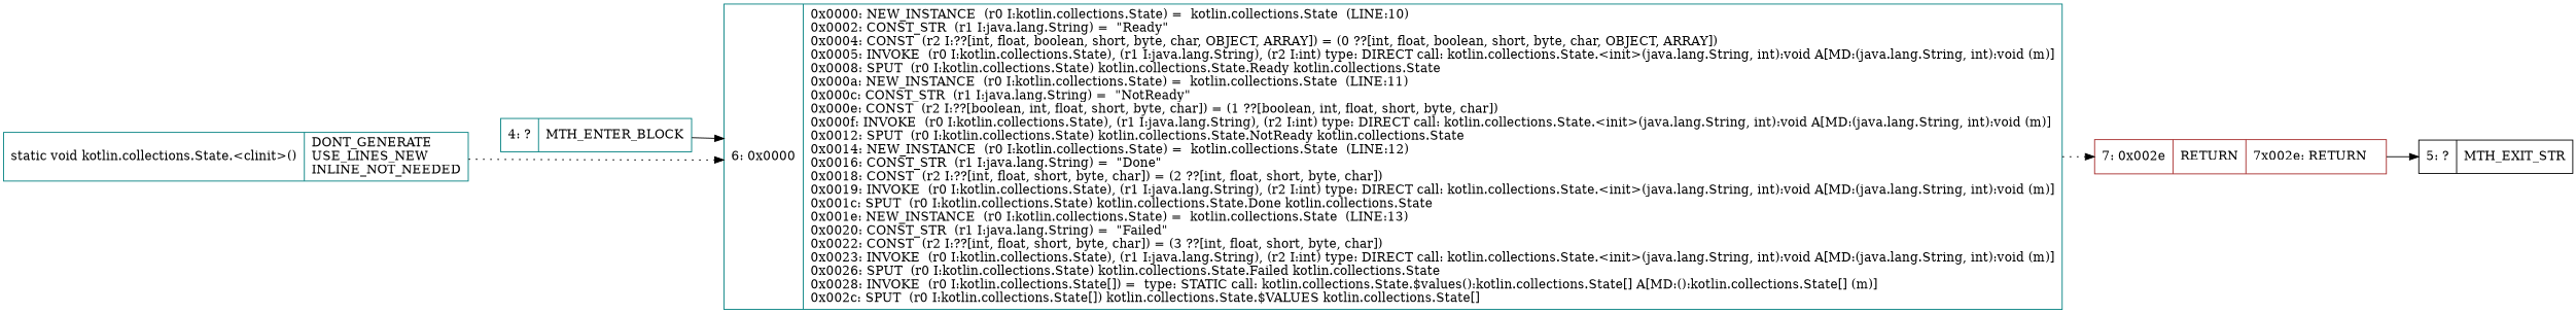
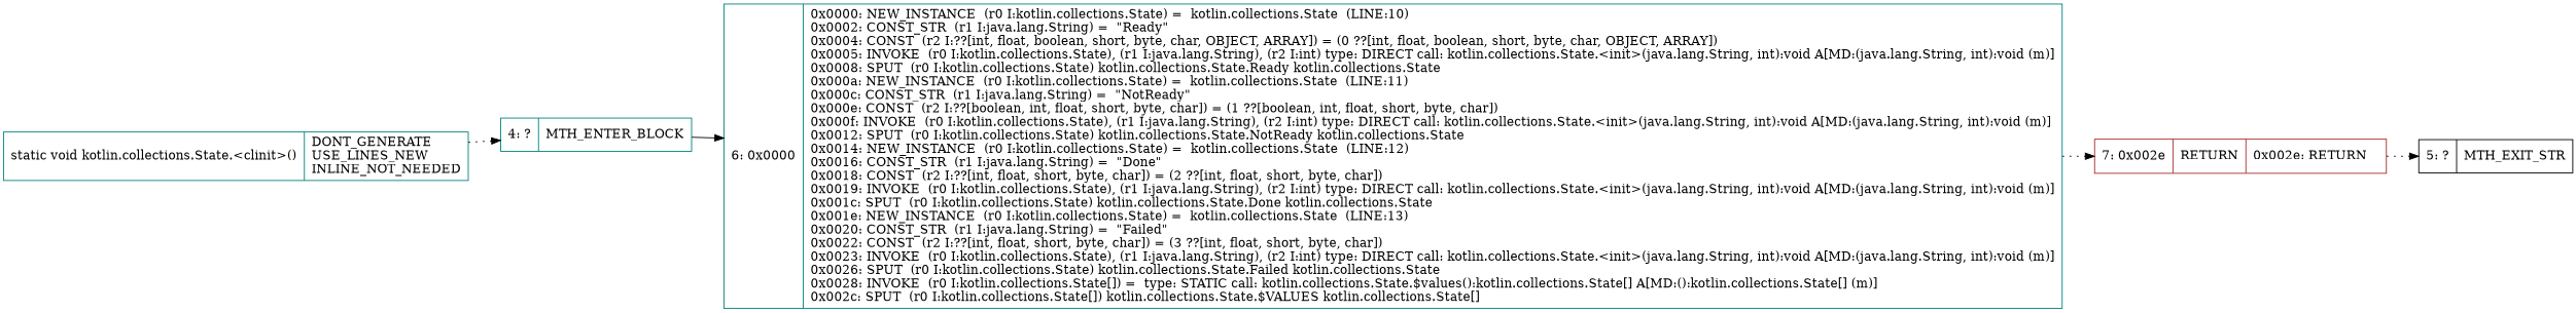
  digraph {
    rankdir=LR
    node [color=teal shape=record]
    edge [style=solid]
    n1 [label="{4\:\ ?|MTH_ENTER_BLOCK\l}"]
    n2 [label="{6\:\ 0x0000|0x0000: NEW_INSTANCE  (r0 I:kotlin.collections.State) =  kotlin.collections.State  (LINE:10)\l0x0002: CONST_STR  (r1 I:java.lang.String) =  \"Ready\" \l0x0004: CONST  (r2 I:??[int, float, boolean, short, byte, char, OBJECT, ARRAY]) = (0 ??[int, float, boolean, short, byte, char, OBJECT, ARRAY]) \l0x0005: INVOKE  (r0 I:kotlin.collections.State), (r1 I:java.lang.String), (r2 I:int) type: DIRECT call: kotlin.collections.State.\<init\>(java.lang.String, int):void A[MD:(java.lang.String, int):void (m)]\l0x0008: SPUT  (r0 I:kotlin.collections.State) kotlin.collections.State.Ready kotlin.collections.State \l0x000a: NEW_INSTANCE  (r0 I:kotlin.collections.State) =  kotlin.collections.State  (LINE:11)\l0x000c: CONST_STR  (r1 I:java.lang.String) =  \"NotReady\" \l0x000e: CONST  (r2 I:??[boolean, int, float, short, byte, char]) = (1 ??[boolean, int, float, short, byte, char]) \l0x000f: INVOKE  (r0 I:kotlin.collections.State), (r1 I:java.lang.String), (r2 I:int) type: DIRECT call: kotlin.collections.State.\<init\>(java.lang.String, int):void A[MD:(java.lang.String, int):void (m)]\l0x0012: SPUT  (r0 I:kotlin.collections.State) kotlin.collections.State.NotReady kotlin.collections.State \l0x0014: NEW_INSTANCE  (r0 I:kotlin.collections.State) =  kotlin.collections.State  (LINE:12)\l0x0016: CONST_STR  (r1 I:java.lang.String) =  \"Done\" \l0x0018: CONST  (r2 I:??[int, float, short, byte, char]) = (2 ??[int, float, short, byte, char]) \l0x0019: INVOKE  (r0 I:kotlin.collections.State), (r1 I:java.lang.String), (r2 I:int) type: DIRECT call: kotlin.collections.State.\<init\>(java.lang.String, int):void A[MD:(java.lang.String, int):void (m)]\l0x001c: SPUT  (r0 I:kotlin.collections.State) kotlin.collections.State.Done kotlin.collections.State \l0x001e: NEW_INSTANCE  (r0 I:kotlin.collections.State) =  kotlin.collections.State  (LINE:13)\l0x0020: CONST_STR  (r1 I:java.lang.String) =  \"Failed\" \l0x0022: CONST  (r2 I:??[int, float, short, byte, char]) = (3 ??[int, float, short, byte, char]) \l0x0023: INVOKE  (r0 I:kotlin.collections.State), (r1 I:java.lang.String), (r2 I:int) type: DIRECT call: kotlin.collections.State.\<init\>(java.lang.String, int):void A[MD:(java.lang.String, int):void (m)]\l0x0026: SPUT  (r0 I:kotlin.collections.State) kotlin.collections.State.Failed kotlin.collections.State \l0x0028: INVOKE  (r0 I:kotlin.collections.State[]) =  type: STATIC call: kotlin.collections.State.$values():kotlin.collections.State[] A[MD:():kotlin.collections.State[] (m)]\l0x002c: SPUT  (r0 I:kotlin.collections.State[]) kotlin.collections.State.$VALUES kotlin.collections.State[] \l}"]
-   n3 [color=brown label="{7\:\ 0x002e|RETURN\l|7x002e: RETURN   \l}"]
+   n3 [color=brown label="{7\:\ 0x002e|RETURN\l|0x002e: RETURN   \l}"]
    n4 [color=black label="{5\:\ ?|MTH_EXIT_STR\l}"]
    n5 [label="{static void kotlin.collections.State.\<clinit\>()  | DONT_GENERATE\lUSE_LINES_NEW\lINLINE_NOT_NEEDED\l}"]
    n1 -> n2
    n2 -> n3 [style=dotted]
-   n3 -> n4
-   n5 -> n2 [style=dotted]
+   n3 -> n4 [style=dotted]
+   n5 -> n1 [style=dotted]
  }
